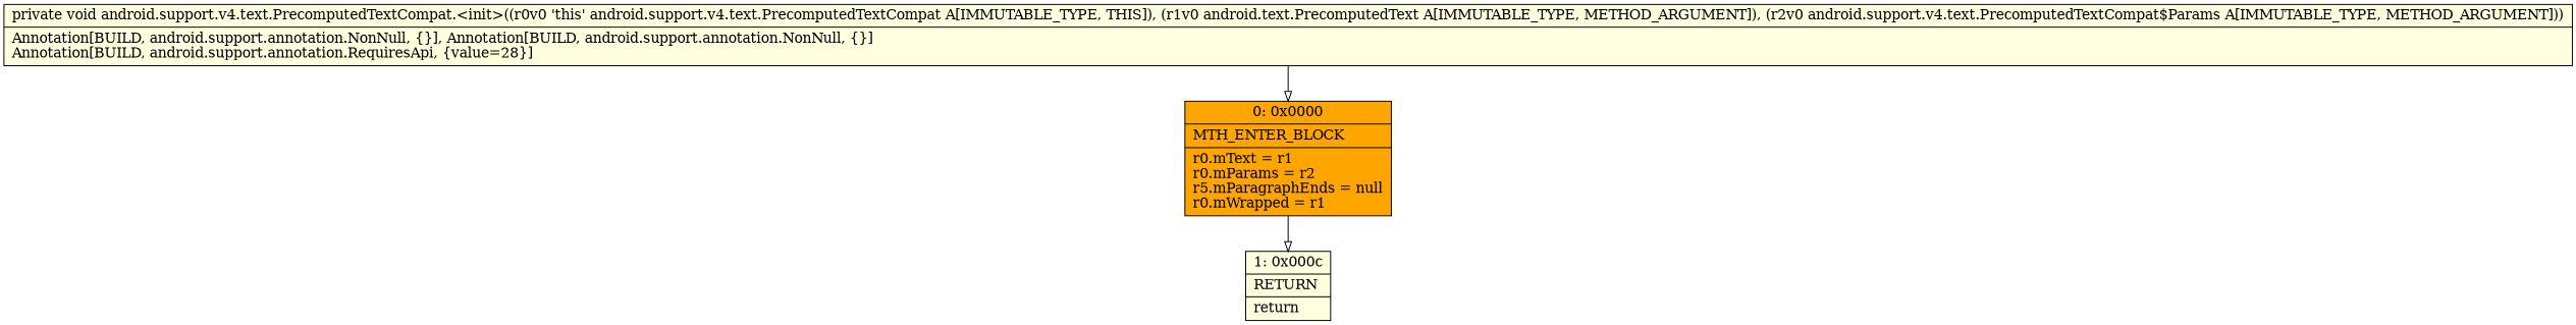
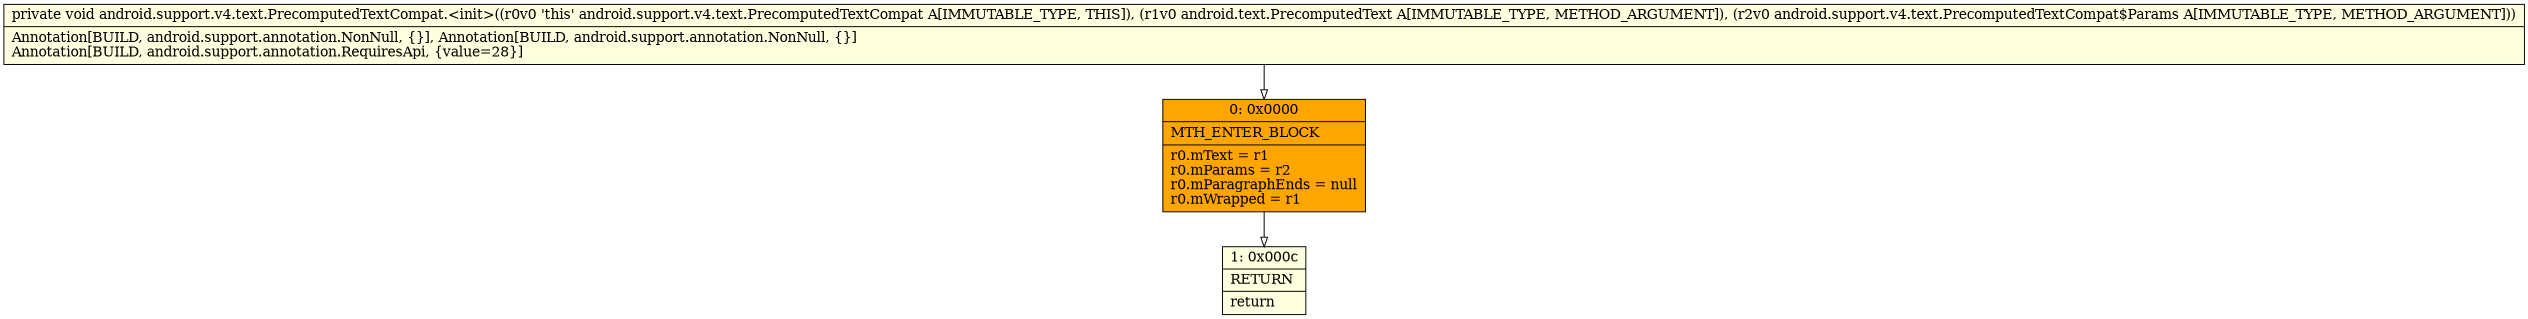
  digraph {
    node [shape=record style=filled fillcolor=lightyellow]
    edge [arrowhead=onormal]
-   n1 [label="{0\:\ 0x0000|MTH_ENTER_BLOCK\l|r0.mText = r1\lr0.mParams = r2\lr5.mParagraphEnds = null\lr0.mWrapped = r1\l}" fillcolor=orange]
+   n1 [label="{0\:\ 0x0000|MTH_ENTER_BLOCK\l|r0.mText = r1\lr0.mParams = r2\lr0.mParagraphEnds = null\lr0.mWrapped = r1\l}" fillcolor=orange]
    n2 [label="{1\:\ 0x000c|RETURN\l|return\l}"]
    n3 [label="{private void android.support.v4.text.PrecomputedTextCompat.\<init\>((r0v0 'this' android.support.v4.text.PrecomputedTextCompat A[IMMUTABLE_TYPE, THIS]), (r1v0 android.text.PrecomputedText A[IMMUTABLE_TYPE, METHOD_ARGUMENT]), (r2v0 android.support.v4.text.PrecomputedTextCompat$Params A[IMMUTABLE_TYPE, METHOD_ARGUMENT]))  | Annotation[BUILD, android.support.annotation.NonNull, \{\}], Annotation[BUILD, android.support.annotation.NonNull, \{\}]\lAnnotation[BUILD, android.support.annotation.RequiresApi, \{value=28\}]\l}"]
    n1 -> n2
    n3 -> n1
  }
